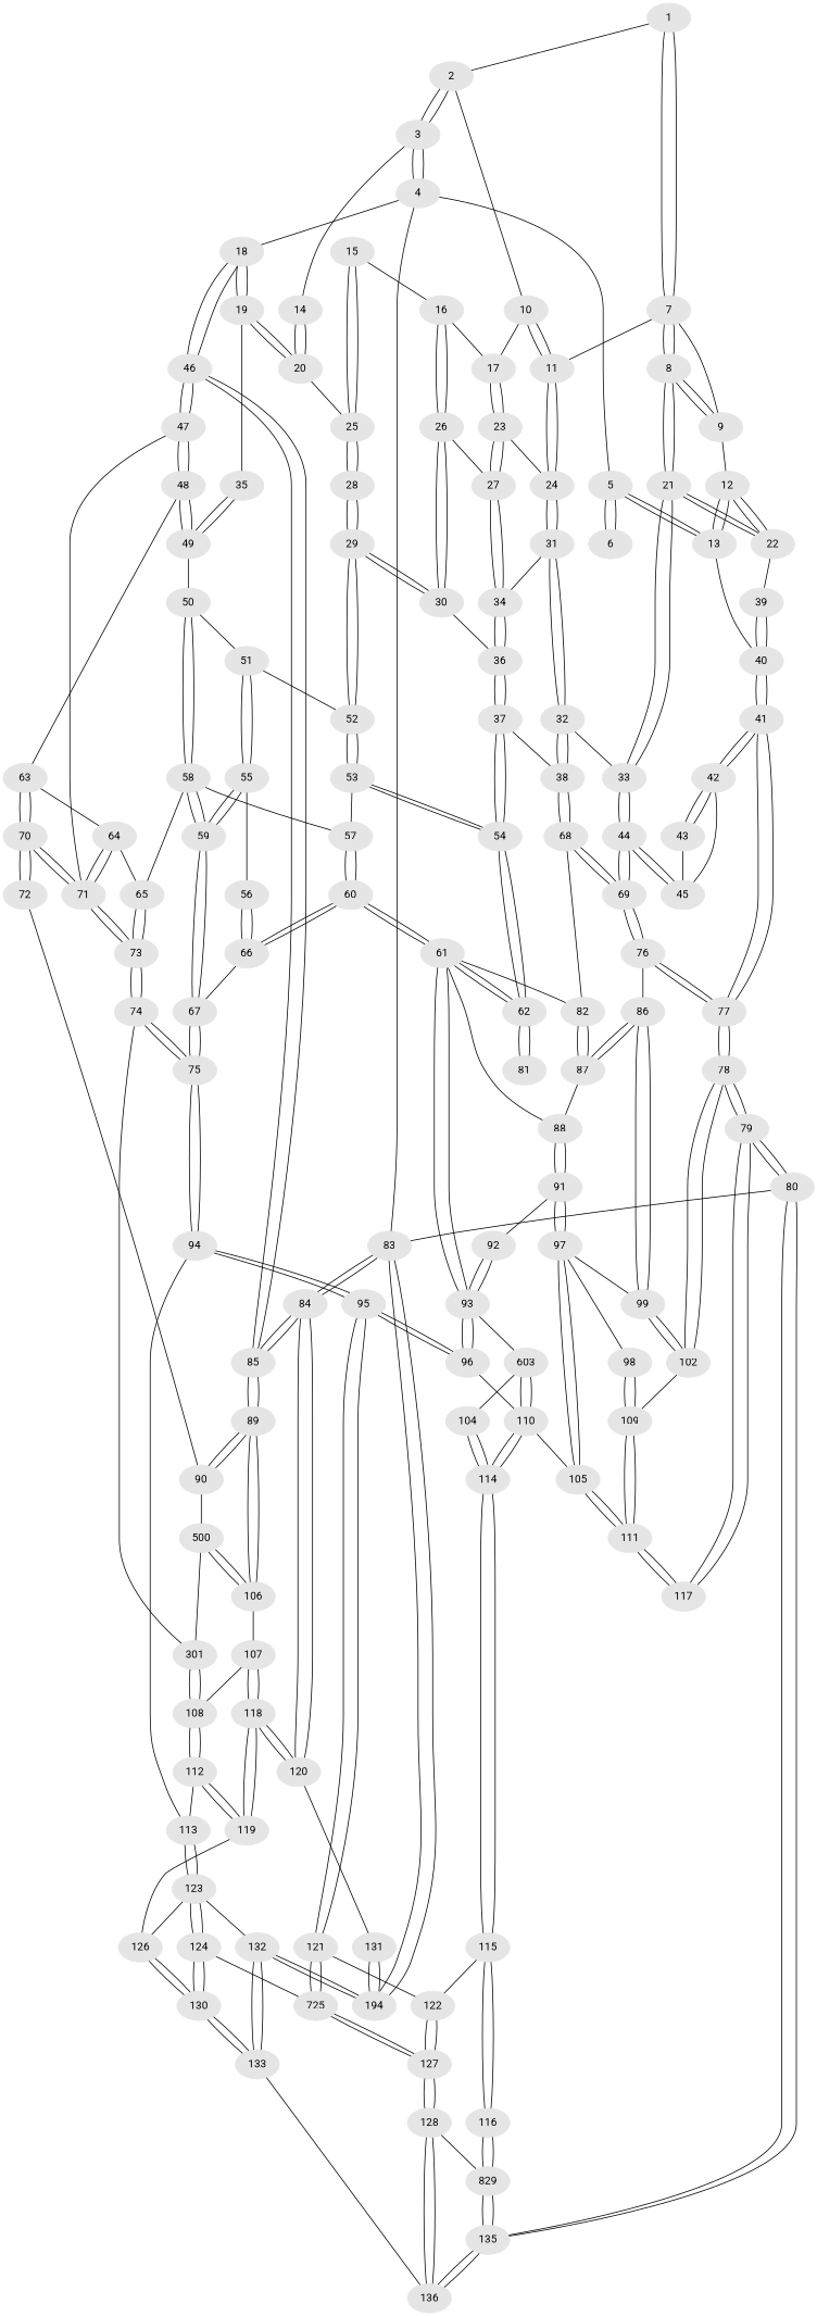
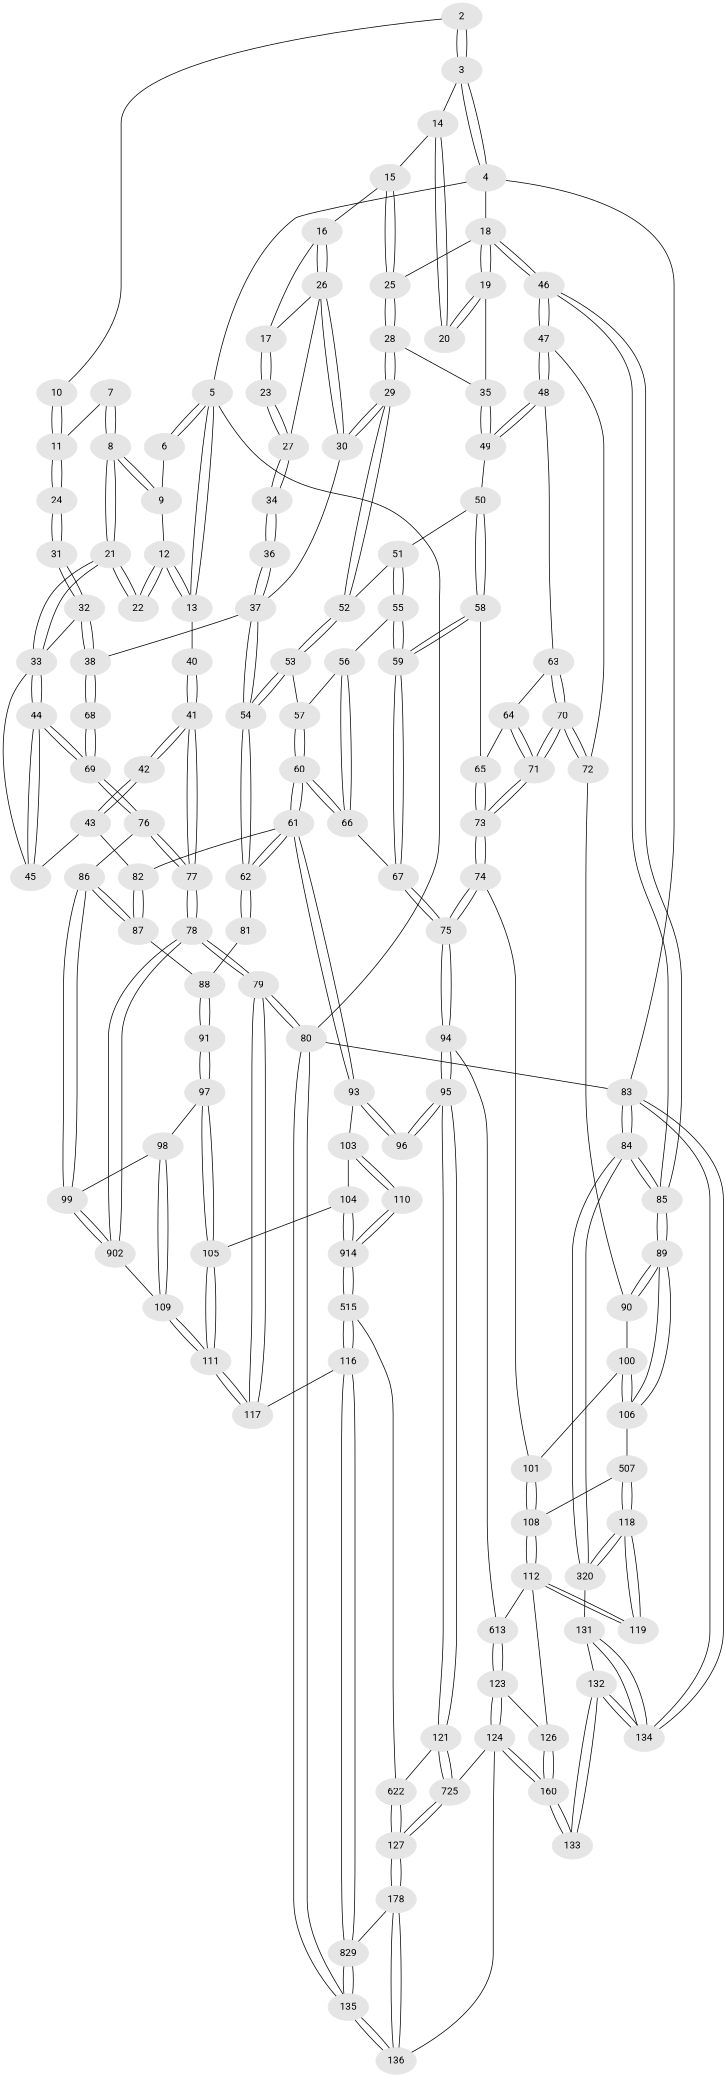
  graph {
    fontname=Roboto
    node [color=gray90 fontname=Roboto style=filled]
    edge [fontname=Roboto]
-   1
    2
    7
    3
    10
    8
    11
    4
    14
    17
    5
    18
    83
    15
    20
    6
    13
    80
    19
    46
    84
-   134 [label=194]
+   134
    9
    40
    135
    12
    21
    24
    22
    33
    23
    31
-   39
    41
    16
    25
    26
    28
    27
    30
    35
    47
    85
    49
    44
    34
    32
    29
    36
    52
    53
    37
    38
    68
    45
    69
    50
    54
    62
    82
    42
    77
    43
    78
    76
    48
    72
    89
    63
    90
    64
    70
    51
    58
    55
    59
    65
    56
    57
    60
    81
    66
    67
    61
    73
    75
    93
-   103 [label=603]
+   103
    96
    88
    71
    74
    94
    87
    86
-   100 [label=500]
-   101 [label=301]
+   100
+   101
    108
    95
-   113
+   113 [label=613]
    99
    79
-   102
+   102 [label=902]
    117
    109
    136
    91
-   120
+   120 [label=320]
    131
    106
-   92
    97
-   107
+   107 [label=507]
    98
    105
    110
    104
    121
    123
-   122
+   122 [label=622]
    n121 [label=725]
-   114
+   114 [label=914]
    111
    112
-   115
+   115 [label=515]
    118
    119
    126
    124
    116
    n131 [label=829]
    127
-   130
+   130 [label=160]
    132
-   128
+   128 [label=178]
    133
-   1 -- 2
-   1 -- 7
-   1 -- 7
    2 -- 3
    2 -- 3
    2 -- 10
    7 -- 8
    7 -- 8
    7 -- 11
    3 -- 4
    3 -- 4
    3 -- 14
    10 -- 11
    10 -- 11
-   10 -- 17
+   26 -- 17
    8 -- 9
    8 -- 9
    8 -- 21
    8 -- 21
    11 -- 24
    11 -- 24
    4 -- 5
    4 -- 18
    4 -- 83
+   14 -- 15
    14 -- 20
    14 -- 20
    17 -- 23
    17 -- 23
    5 -- 6
    5 -- 6
    5 -- 13
    5 -- 13
+   5 -- 80
    18 -- 19
    18 -- 19
    18 -- 46
    18 -- 46
    83 -- 84
    83 -- 84
    83 -- 134
    83 -- 134
    15 -- 16
    15 -- 25
    15 -- 25
-   20 -- 25
-   7 -- 9
+   18 -- 25
+   6 -- 9
    13 -- 40
    80 -- 83
    80 -- 135
    80 -- 135
    19 -- 20
    19 -- 20
    19 -- 35
    46 -- 47
    46 -- 47
    46 -- 85
    46 -- 85
    84 -- 85
    84 -- 85
    84 -- 120
    84 -- 120
    9 -- 12
    40 -- 41
    40 -- 41
    135 -- 136
    135 -- 136
    12 -- 13
    12 -- 13
    12 -- 22
    12 -- 22
    21 -- 22
    21 -- 22
    21 -- 33
    21 -- 33
    24 -- 31
    24 -- 31
-   22 -- 39
    33 -- 44
    33 -- 44
-   23 -- 24
    23 -- 27
    23 -- 27
-   31 -- 34
    31 -- 32
    31 -- 32
-   39 -- 40
-   39 -- 40
    41 -- 42
    41 -- 42
    41 -- 77
    41 -- 77
    16 -- 17
    16 -- 26
    16 -- 26
    25 -- 28
    25 -- 28
    26 -- 27
    26 -- 30
    26 -- 30
+   28 -- 35
    28 -- 29
    28 -- 29
    27 -- 34
    27 -- 34
-   30 -- 36
+   30 -- 37
    35 -- 49
    35 -- 49
    47 -- 48
    47 -- 48
-   47 -- 71
+   47 -- 72
    85 -- 89
    85 -- 89
    49 -- 50
    44 -- 45
    44 -- 45
    44 -- 69
    44 -- 69
    34 -- 36
    34 -- 36
    32 -- 33
    32 -- 38
    32 -- 38
    29 -- 30
    29 -- 30
    29 -- 52
    29 -- 52
    36 -- 37
    36 -- 37
    52 -- 53
    52 -- 53
    53 -- 54
    53 -- 54
    53 -- 57
    37 -- 38
    37 -- 54
    37 -- 54
    38 -- 68
    38 -- 68
    68 -- 69
    68 -- 69
-   68 -- 82
+   43 -- 82
    69 -- 76
    69 -- 76
    50 -- 51
    50 -- 58
    50 -- 58
    54 -- 62
    54 -- 62
    62 -- 81
    62 -- 81
    82 -- 87
    82 -- 87
-   42 -- 45
+   33 -- 45
    42 -- 43
    42 -- 43
    77 -- 78
    77 -- 78
    43 -- 45
    78 -- 79
    78 -- 79
    78 -- 102
    78 -- 102
    76 -- 77
    76 -- 77
    76 -- 86
    48 -- 49
    48 -- 49
    48 -- 63
    72 -- 90
    89 -- 90
    89 -- 90
    89 -- 106
    89 -- 106
    63 -- 64
    63 -- 70
    63 -- 70
    90 -- 100
    64 -- 65
    64 -- 71
    64 -- 71
    70 -- 72
    70 -- 72
    70 -- 71
    70 -- 71
    51 -- 52
    51 -- 55
    51 -- 55
    58 -- 59
    58 -- 59
    58 -- 65
    55 -- 59
    55 -- 59
    55 -- 56
    59 -- 67
    59 -- 67
    65 -- 73
    65 -- 73
-   58 -- 57
+   56 -- 57
    56 -- 66
    56 -- 66
    57 -- 60
    57 -- 60
    60 -- 66
    60 -- 66
    60 -- 61
    60 -- 61
-   61 -- 88
+   81 -- 88
    66 -- 67
    67 -- 75
    67 -- 75
    61 -- 62
    61 -- 62
    61 -- 82
    61 -- 93
    61 -- 93
    73 -- 74
    73 -- 74
    75 -- 94
    75 -- 94
    93 -- 103
    93 -- 96
    93 -- 96
    103 -- 110
    103 -- 110
    103 -- 104
-   96 -- 110
    88 -- 91
    88 -- 91
    71 -- 73
    71 -- 73
    74 -- 75
    74 -- 75
    74 -- 101
    94 -- 95
    94 -- 95
    94 -- 113
    87 -- 88
    86 -- 87
    86 -- 87
    86 -- 99
    86 -- 99
    100 -- 101
    100 -- 106
    100 -- 106
    101 -- 108
    101 -- 108
    108 -- 112
    108 -- 112
    95 -- 96
    95 -- 96
    95 -- 121
    95 -- 121
    113 -- 123
    113 -- 123
    99 -- 102
    99 -- 102
    79 -- 80
    79 -- 80
    79 -- 117
    79 -- 117
    102 -- 109
    109 -- 111
    109 -- 111
-   91 -- 92
    91 -- 97
    91 -- 97
    120 -- 131
    131 -- 134
    131 -- 134
-   123 -- 132
+   131 -- 132
    106 -- 107
-   92 -- 93
-   92 -- 93
    97 -- 98
    97 -- 105
    97 -- 105
    107 -- 108
    107 -- 118
    107 -- 118
-   97 -- 99
+   98 -- 99
    98 -- 109
    98 -- 109
    105 -- 111
    105 -- 111
    110 -- 114
    110 -- 114
-   110 -- 105
+   104 -- 105
    104 -- 114
    104 -- 114
    121 -- 122
    121 -- n121
    121 -- n121
    123 -- 126
    123 -- 124
    123 -- 124
    122 -- 127
    122 -- 127
    n121 -- 127
    n121 -- 127
    114 -- 115
    114 -- 115
    111 -- 117
    111 -- 117
    112 -- 113
    112 -- 119
    112 -- 119
    115 -- 122
    115 -- 116
    115 -- 116
    118 -- 120
    118 -- 120
    118 -- 119
    118 -- 119
-   119 -- 126
+   112 -- 126
    126 -- 130
    126 -- 130
    124 -- n121
    124 -- 130
    124 -- 130
+   116 -- 117
    116 -- n131
    116 -- n131
    n131 -- 135
    n131 -- 135
    127 -- 128
    127 -- 128
    130 -- 133
    130 -- 133
    132 -- 134
    132 -- 134
    132 -- 133
    132 -- 133
    128 -- 136
    128 -- 136
    128 -- n131
-   133 -- 136
+   124 -- 136
  }
